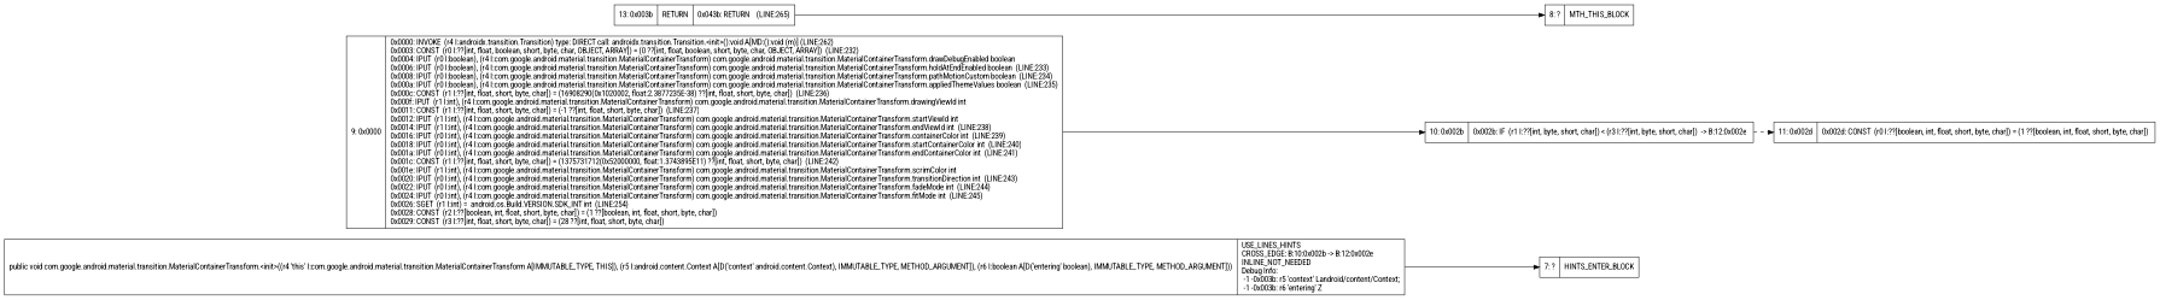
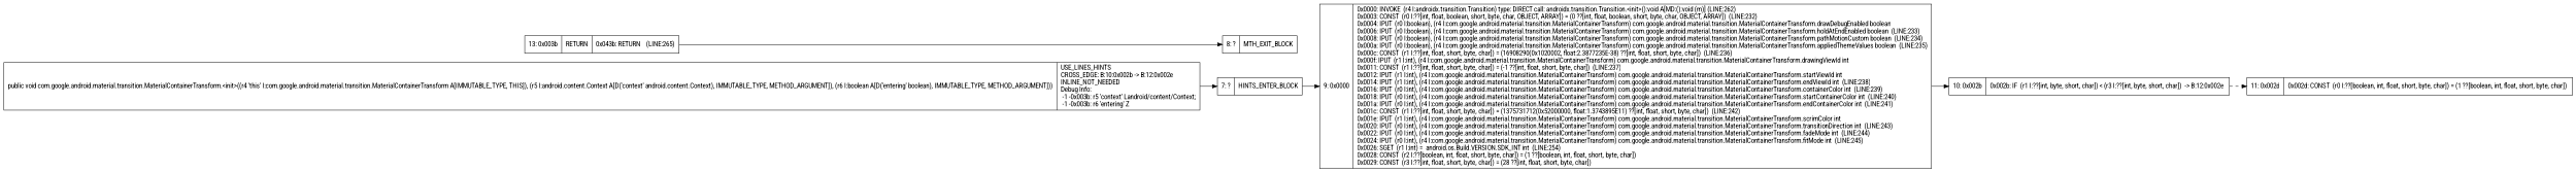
  digraph {
    fontname="Roboto Condensed"
    rankdir=LR
    node [fontname="Roboto Condensed" shape=record]
    edge [fontname="Roboto Condensed"]
    n1 [label="{7\:\ ?|HINTS_ENTER_BLOCK\l}"]
    n2 [label="{9\:\ 0x0000|0x0000: INVOKE  (r4 I:androidx.transition.Transition) type: DIRECT call: androidx.transition.Transition.\<init\>():void A[MD:():void (m)] (LINE:262)\l0x0003: CONST  (r0 I:??[int, float, boolean, short, byte, char, OBJECT, ARRAY]) = (0 ??[int, float, boolean, short, byte, char, OBJECT, ARRAY])  (LINE:232)\l0x0004: IPUT  (r0 I:boolean), (r4 I:com.google.android.material.transition.MaterialContainerTransform) com.google.android.material.transition.MaterialContainerTransform.drawDebugEnabled boolean \l0x0006: IPUT  (r0 I:boolean), (r4 I:com.google.android.material.transition.MaterialContainerTransform) com.google.android.material.transition.MaterialContainerTransform.holdAtEndEnabled boolean  (LINE:233)\l0x0008: IPUT  (r0 I:boolean), (r4 I:com.google.android.material.transition.MaterialContainerTransform) com.google.android.material.transition.MaterialContainerTransform.pathMotionCustom boolean  (LINE:234)\l0x000a: IPUT  (r0 I:boolean), (r4 I:com.google.android.material.transition.MaterialContainerTransform) com.google.android.material.transition.MaterialContainerTransform.appliedThemeValues boolean  (LINE:235)\l0x000c: CONST  (r1 I:??[int, float, short, byte, char]) = (16908290(0x1020002, float:2.3877235E\-38) ??[int, float, short, byte, char])  (LINE:236)\l0x000f: IPUT  (r1 I:int), (r4 I:com.google.android.material.transition.MaterialContainerTransform) com.google.android.material.transition.MaterialContainerTransform.drawingViewId int \l0x0011: CONST  (r1 I:??[int, float, short, byte, char]) = (\-1 ??[int, float, short, byte, char])  (LINE:237)\l0x0012: IPUT  (r1 I:int), (r4 I:com.google.android.material.transition.MaterialContainerTransform) com.google.android.material.transition.MaterialContainerTransform.startViewId int \l0x0014: IPUT  (r1 I:int), (r4 I:com.google.android.material.transition.MaterialContainerTransform) com.google.android.material.transition.MaterialContainerTransform.endViewId int  (LINE:238)\l0x0016: IPUT  (r0 I:int), (r4 I:com.google.android.material.transition.MaterialContainerTransform) com.google.android.material.transition.MaterialContainerTransform.containerColor int  (LINE:239)\l0x0018: IPUT  (r0 I:int), (r4 I:com.google.android.material.transition.MaterialContainerTransform) com.google.android.material.transition.MaterialContainerTransform.startContainerColor int  (LINE:240)\l0x001a: IPUT  (r0 I:int), (r4 I:com.google.android.material.transition.MaterialContainerTransform) com.google.android.material.transition.MaterialContainerTransform.endContainerColor int  (LINE:241)\l0x001c: CONST  (r1 I:??[int, float, short, byte, char]) = (1375731712(0x52000000, float:1.3743895E11) ??[int, float, short, byte, char])  (LINE:242)\l0x001e: IPUT  (r1 I:int), (r4 I:com.google.android.material.transition.MaterialContainerTransform) com.google.android.material.transition.MaterialContainerTransform.scrimColor int \l0x0020: IPUT  (r0 I:int), (r4 I:com.google.android.material.transition.MaterialContainerTransform) com.google.android.material.transition.MaterialContainerTransform.transitionDirection int  (LINE:243)\l0x0022: IPUT  (r0 I:int), (r4 I:com.google.android.material.transition.MaterialContainerTransform) com.google.android.material.transition.MaterialContainerTransform.fadeMode int  (LINE:244)\l0x0024: IPUT  (r0 I:int), (r4 I:com.google.android.material.transition.MaterialContainerTransform) com.google.android.material.transition.MaterialContainerTransform.fitMode int  (LINE:245)\l0x0026: SGET  (r1 I:int) =  android.os.Build.VERSION.SDK_INT int  (LINE:254)\l0x0028: CONST  (r2 I:??[boolean, int, float, short, byte, char]) = (1 ??[boolean, int, float, short, byte, char]) \l0x0029: CONST  (r3 I:??[int, float, short, byte, char]) = (28 ??[int, float, short, byte, char]) \l}"]
    n3 [label="{10\:\ 0x002b|0x002b: IF  (r1 I:??[int, byte, short, char]) \< (r3 I:??[int, byte, short, char])  \-\> B:12:0x002e \l}"]
    n4 [label="{11\:\ 0x002d|0x002d: CONST  (r0 I:??[boolean, int, float, short, byte, char]) = (1 ??[boolean, int, float, short, byte, char]) \l}"]
    n5 [label="{13\:\ 0x003b|RETURN\l|0x043b: RETURN    (LINE:265)\l}"]
-   n6 [label="{8\:\ ?|MTH_THIS_BLOCK\l}"]
+   n6 [label="{8\:\ ?|MTH_EXIT_BLOCK\l}"]
    n7 [label="{public void com.google.android.material.transition.MaterialContainerTransform.\<init\>((r4 'this' I:com.google.android.material.transition.MaterialContainerTransform A[IMMUTABLE_TYPE, THIS]), (r5 I:android.content.Context A[D('context' android.content.Context), IMMUTABLE_TYPE, METHOD_ARGUMENT]), (r6 I:boolean A[D('entering' boolean), IMMUTABLE_TYPE, METHOD_ARGUMENT]))  | USE_LINES_HINTS\lCROSS_EDGE: B:10:0x002b \-\> B:12:0x002e\lINLINE_NOT_NEEDED\lDebug Info:\l  \-1 \-0x003b: r5 'context' Landroid\/content\/Context;\l  \-1 \-0x003b: r6 'entering' Z\l}"]
+   n1 -> n2
    n2 -> n3
    n3 -> n4 [style=dashed]
    n5 -> n6
    n7 -> n1
  }
